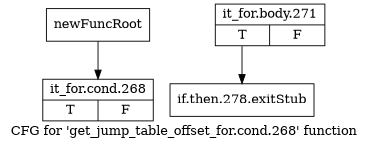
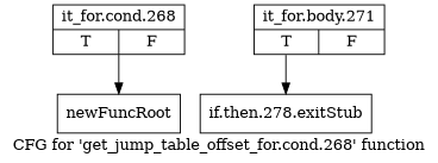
  digraph {
    label="CFG for 'get_jump_table_offset_for.cond.268' function"
    node [shape=record]
    n1 [label="{newFuncRoot}"]
    n2 [label="{it_for.cond.268|{<s0>T|<s1>F}}"]
    n3 [label="{it_for.body.271|{<s0>T|<s1>F}}"]
    n4 [label="{if.then.278.exitStub}"]
-   n1 -> n2
+   n2 -> n1
    n3 -> n4 [tailport=s0]
  }
